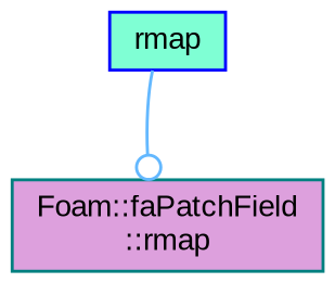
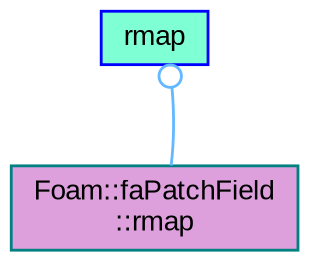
  digraph {
    rankdir=TB
    fontname="Liberation Sans"
    node [fontname="Liberation Sans" fontsize=10 shape=box style=filled]
    n1 [color=blue fillcolor=aquamarine fontcolor=black height=0.2 label=rmap width=0.4]
    n2 [color=teal fillcolor=plum height=0.2 label="Foam::faPatchField\l::rmap" width=0.4]
-   n1 -> n2 [color=steelblue1 fontname="Liberation Sans" fontsize=10 labelfontname=Helvetica labelfontsize=10 style=solid arrowhead=odot]
+   n2 -> n1 [color=steelblue1 fontname="Liberation Sans" fontsize=10 labelfontname=Helvetica labelfontsize=10 style=solid arrowhead=odot]
  }
